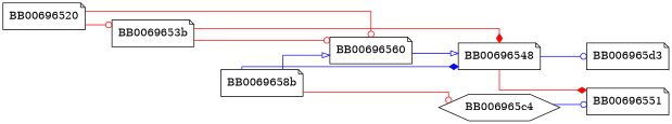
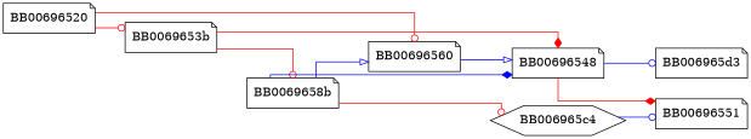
  digraph {
    rankdir=LR
    splines=ortho
    node [shape=note]
    edge [arrowhead=odot color=red]
    BB00696520
    BB00696560
    BB0069653b
    BB00696548
    BB0069658b
    BB006965c4 [shape=hexagon]
    BB006965d3
    BB00696551
    BB00696520 -> BB00696560
    BB00696520 -> BB0069653b
    BB00696560 -> BB00696548 [arrowhead=onormal color=blue]
    BB0069653b -> BB00696548 [arrowhead=diamond]
-   BB0069653b -> BB00696560
+   BB0069653b -> BB0069658b
    BB00696548 -> BB006965d3 [color=blue]
    BB00696548 -> BB00696551 [arrowhead=diamond]
    BB0069658b -> BB00696560 [arrowhead=onormal color=blue]
    BB0069658b -> BB00696548 [arrowhead=diamond color=blue]
    BB0069658b -> BB006965c4
    BB006965c4 -> BB00696551 [color=blue]
  }
